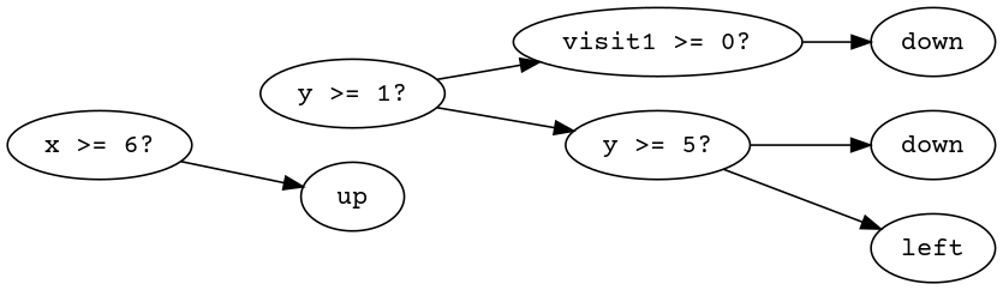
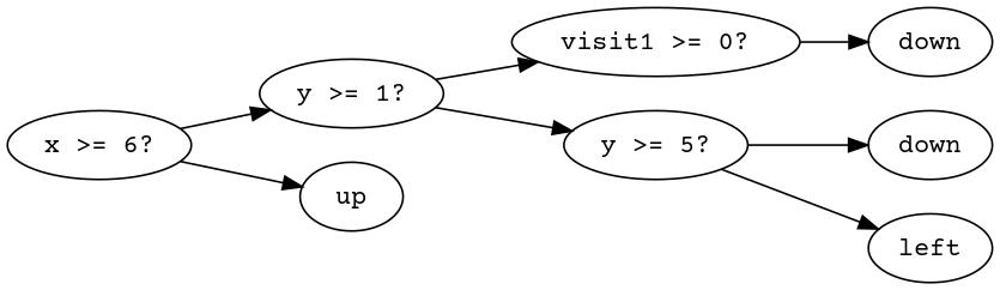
  digraph {
    fontname="Courier Prime"
    rankdir=LR
    node [fontname="Courier Prime"]
    edge [fontname="Courier Prime"]
    n1 [label="x >= 6?"]
    n2 [label="y >= 1?"]
    n3 [label=up]
    n4 [label="visit1 >= 0?"]
    n5 [label="y >= 5?"]
    n6 [label=down]
    n7 [label=down]
    n8 [label=left]
+   n1 -> n2
    n1 -> n3
    n2 -> n4
    n2 -> n5
    n4 -> n6
    n5 -> n7
    n5 -> n8
  }
